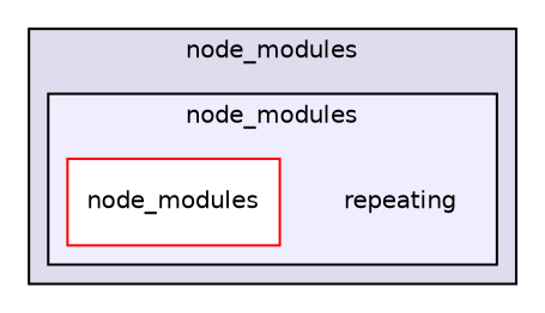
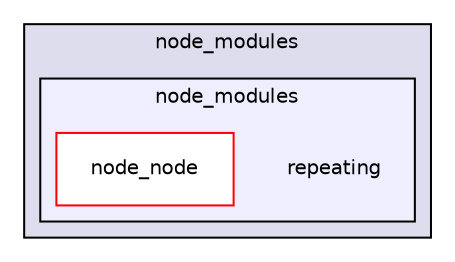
  digraph {
    compound=true
    node [fontname=Helvetica fontsize=10]
    n1 [label=repeating shape=plaintext]
-   n2 [color=red fillcolor=white label=node_modules shape=box style=filled]
+   n2 [color=red fillcolor=white label=node_node shape=box style=filled]
    subgraph cluster_1 {
      bgcolor="#ddddee"
      fontname=Helvetica
      fontsize=10
      label=node_modules
      pencolor=black
      subgraph cluster_2 {
        bgcolor="#eeeeff"
        fontname=Helvetica
        fontsize=10
        pencolor=black
        n1
        n2
      }
    }
  }
